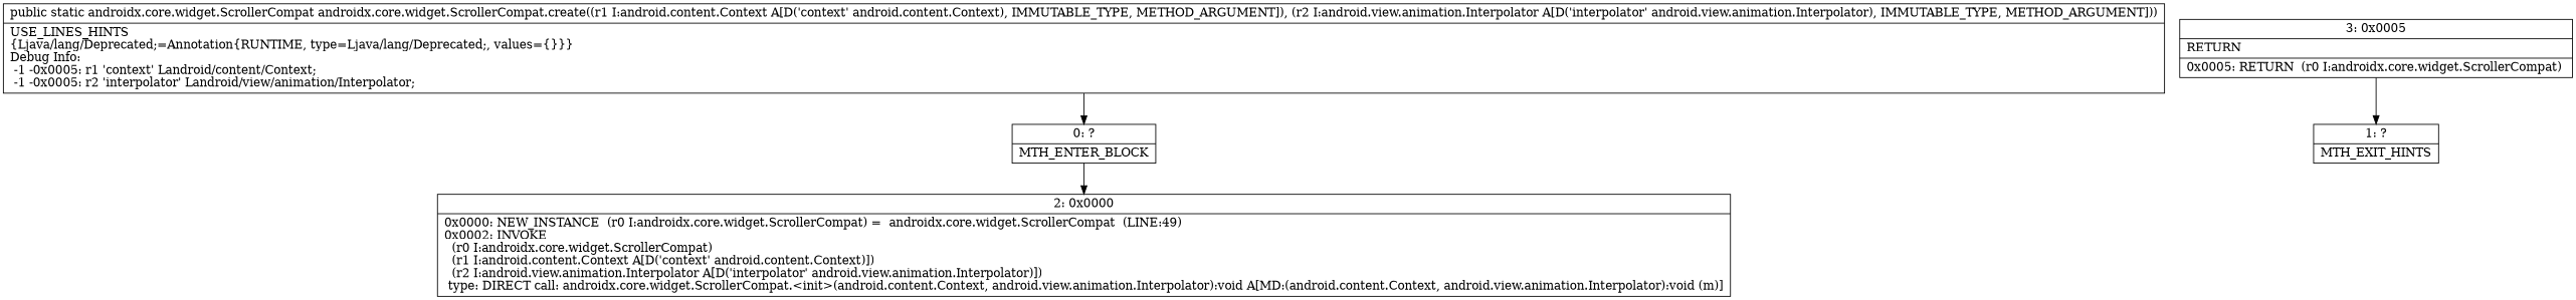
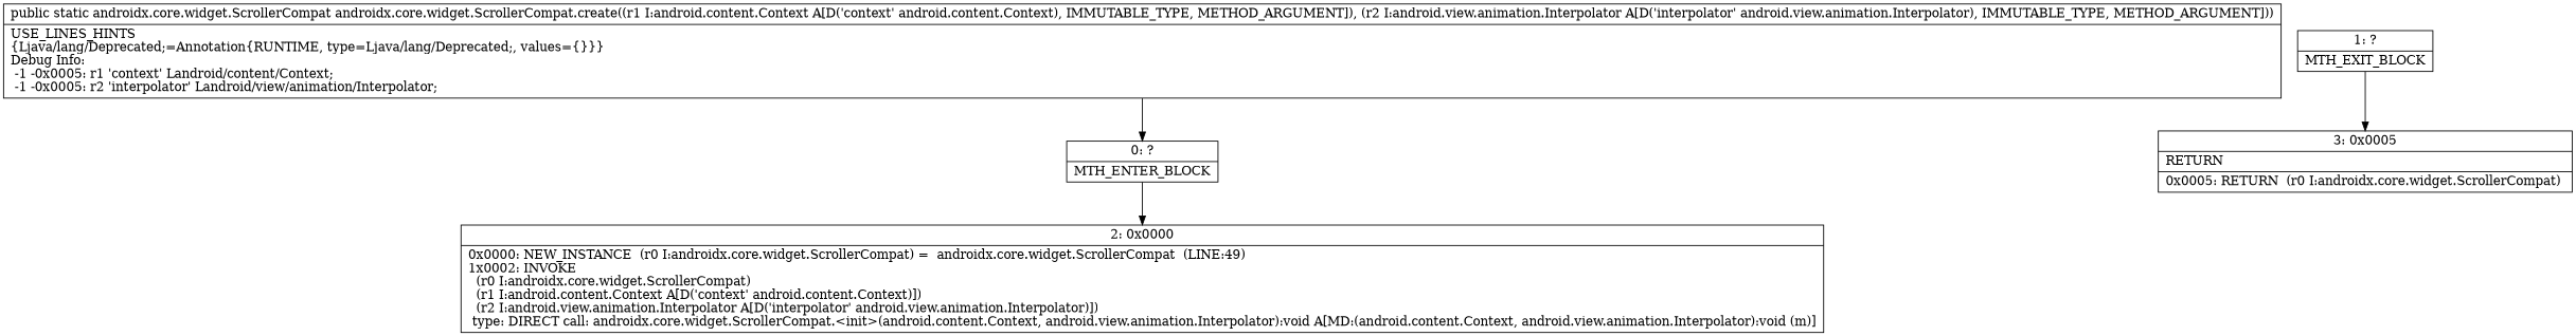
  digraph {
    node [shape=record]
    n1 [label="{0\:\ ?|MTH_ENTER_BLOCK\l}"]
-   n2 [label="{2\:\ 0x0000|0x0000: NEW_INSTANCE  (r0 I:androidx.core.widget.ScrollerCompat) =  androidx.core.widget.ScrollerCompat  (LINE:49)\l0x0002: INVOKE  \l  (r0 I:androidx.core.widget.ScrollerCompat)\l  (r1 I:android.content.Context A[D('context' android.content.Context)])\l  (r2 I:android.view.animation.Interpolator A[D('interpolator' android.view.animation.Interpolator)])\l type: DIRECT call: androidx.core.widget.ScrollerCompat.\<init\>(android.content.Context, android.view.animation.Interpolator):void A[MD:(android.content.Context, android.view.animation.Interpolator):void (m)]\l}"]
+   n2 [label="{2\:\ 0x0000|0x0000: NEW_INSTANCE  (r0 I:androidx.core.widget.ScrollerCompat) =  androidx.core.widget.ScrollerCompat  (LINE:49)\l1x0002: INVOKE  \l  (r0 I:androidx.core.widget.ScrollerCompat)\l  (r1 I:android.content.Context A[D('context' android.content.Context)])\l  (r2 I:android.view.animation.Interpolator A[D('interpolator' android.view.animation.Interpolator)])\l type: DIRECT call: androidx.core.widget.ScrollerCompat.\<init\>(android.content.Context, android.view.animation.Interpolator):void A[MD:(android.content.Context, android.view.animation.Interpolator):void (m)]\l}"]
    n3 [label="{3\:\ 0x0005|RETURN\l|0x0005: RETURN  (r0 I:androidx.core.widget.ScrollerCompat) \l}"]
-   n4 [label="{1\:\ ?|MTH_EXIT_HINTS\l}"]
+   n4 [label="{1\:\ ?|MTH_EXIT_BLOCK\l}"]
    n5 [label="{public static androidx.core.widget.ScrollerCompat androidx.core.widget.ScrollerCompat.create((r1 I:android.content.Context A[D('context' android.content.Context), IMMUTABLE_TYPE, METHOD_ARGUMENT]), (r2 I:android.view.animation.Interpolator A[D('interpolator' android.view.animation.Interpolator), IMMUTABLE_TYPE, METHOD_ARGUMENT]))  | USE_LINES_HINTS\l\{Ljava\/lang\/Deprecated;=Annotation\{RUNTIME, type=Ljava\/lang\/Deprecated;, values=\{\}\}\}\lDebug Info:\l  \-1 \-0x0005: r1 'context' Landroid\/content\/Context;\l  \-1 \-0x0005: r2 'interpolator' Landroid\/view\/animation\/Interpolator;\l}"]
    n1 -> n2
-   n3 -> n4
+   n4 -> n3
    n5 -> n1
  }
